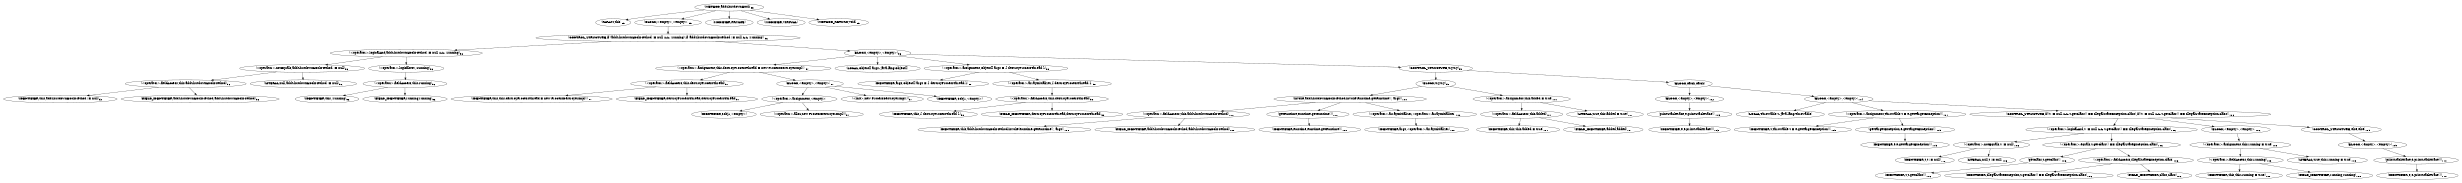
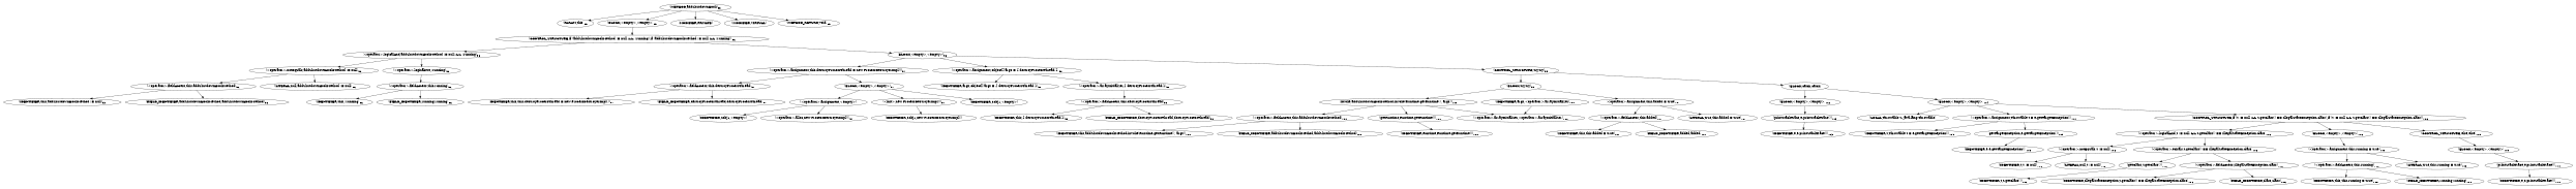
  digraph {
    n1 [label=<(METHOD,addShutdownHook)<SUB>95</SUB>>]
    n2 [label=<(PARAM,this)<SUB>95</SUB>>]
    n3 [label=<(BLOCK,&lt;empty&gt;,&lt;empty&gt;)<SUB>95</SUB>>]
    n4 [label=<(MODIFIER,PRIVATE)>]
    n5 [label=<(MODIFIER,VIRTUAL)>]
    n6 [label=<(METHOD_RETURN,void)<SUB>95</SUB>>]
    n7 [label=<(CONTROL_STRUCTURE,if (addShutdownHookMethod != null &amp;&amp; !running),if (addShutdownHookMethod != null &amp;&amp; !running))<SUB>96</SUB>>]
    n8 [label=<(&lt;operator&gt;.logicalAnd,addShutdownHookMethod != null &amp;&amp; !running)<SUB>96</SUB>>]
    n9 [label=<(BLOCK,&lt;empty&gt;,&lt;empty&gt;)<SUB>96</SUB>>]
    n10 [label=<(&lt;operator&gt;.notEquals,addShutdownHookMethod != null)<SUB>96</SUB>>]
    n11 [label=<(&lt;operator&gt;.logicalNot,!running)<SUB>96</SUB>>]
    n12 [label=<(&lt;operator&gt;.assignment,this.destroyProcessThread = new ProcessDestroyerImpl())<SUB>97</SUB>>]
-   n13 [label=<(LOCAL,Object[] args: java.lang.Object[])>]
    n14 [label=<(&lt;operator&gt;.assignment,Object[] args = { destroyProcessThread })<SUB>98</SUB>>]
    n15 [label=<(CONTROL_STRUCTURE,try,try)<SUB>99</SUB>>]
    n16 [label=<(&lt;operator&gt;.fieldAccess,this.addShutdownHookMethod)<SUB>96</SUB>>]
    n17 [label=<(LITERAL,null,addShutdownHookMethod != null)<SUB>96</SUB>>]
    n18 [label=<(&lt;operator&gt;.fieldAccess,this.running)<SUB>96</SUB>>]
    n19 [label=<(IDENTIFIER,this,addShutdownHookMethod != null)<SUB>93</SUB>>]
    n20 [label=<(FIELD_IDENTIFIER,addShutdownHookMethod,addShutdownHookMethod)<SUB>96</SUB>>]
    n21 [label=<(IDENTIFIER,this,!running)<SUB>96</SUB>>]
    n22 [label=<(FIELD_IDENTIFIER,running,running)<SUB>96</SUB>>]
    n23 [label=<(&lt;operator&gt;.fieldAccess,this.destroyProcessThread)<SUB>97</SUB>>]
    n24 [label=<(BLOCK,&lt;empty&gt;,&lt;empty&gt;)<SUB>97</SUB>>]
    n25 [label=<(IDENTIFIER,args,Object[] args = { destroyProcessThread })<SUB>98</SUB>>]
    n26 [label=<(&lt;operator&gt;.arrayInitializer,{ destroyProcessThread })<SUB>98</SUB>>]
    n27 [label=<(BLOCK,try,try)<SUB>99</SUB>>]
    n28 [label=<(BLOCK,catch,catch)>]
    n29 [label=<(IDENTIFIER,this,this.destroyProcessThread = new ProcessDestroyerImpl())<SUB>97</SUB>>]
    n30 [label=<(FIELD_IDENTIFIER,destroyProcessThread,destroyProcessThread)<SUB>97</SUB>>]
    n31 [label=<(&lt;operator&gt;.assignment,&lt;empty&gt;)>]
    n32 [label=<(&lt;init&gt;,new ProcessDestroyerImpl())<SUB>97</SUB>>]
    n33 [label=<(IDENTIFIER,$obj1,&lt;empty&gt;)>]
    n34 [label=<(IDENTIFIER,$obj1,&lt;empty&gt;)>]
    n35 [label=<(&lt;operator&gt;.alloc,new ProcessDestroyerImpl())<SUB>97</SUB>>]
+   n36 [label=<(IDENTIFIER,$obj1,new ProcessDestroyerImpl())>]
    n37 [label=<(&lt;operator&gt;.fieldAccess,this.destroyProcessThread)<SUB>98</SUB>>]
    n38 [label=<(IDENTIFIER,this,{ destroyProcessThread })<SUB>98</SUB>>]
    n39 [label=<(FIELD_IDENTIFIER,destroyProcessThread,destroyProcessThread)<SUB>98</SUB>>]
    n40 [label=<(invoke,addShutdownHookMethod.invoke(Runtime.getRuntime(), args))<SUB>100</SUB>>]
    n41 [label=<(&lt;operator&gt;.assignment,this.added = true)<SUB>101</SUB>>]
    n42 [label=<(BLOCK,&lt;empty&gt;,&lt;empty&gt;)<SUB>102</SUB>>]
    n43 [label=<(BLOCK,&lt;empty&gt;,&lt;empty&gt;)<SUB>104</SUB>>]
    n44 [label=<(&lt;operator&gt;.fieldAccess,this.addShutdownHookMethod)<SUB>100</SUB>>]
    n45 [label=<(getRuntime,Runtime.getRuntime())<SUB>100</SUB>>]
    n46 [label=<(&lt;operator&gt;.arrayInitializer,&lt;operator&gt;.arrayInitializer)<SUB>100</SUB>>]
    n47 [label=<(&lt;operator&gt;.fieldAccess,this.added)<SUB>101</SUB>>]
    n48 [label=<(LITERAL,true,this.added = true)<SUB>101</SUB>>]
    n49 [label=<(IDENTIFIER,this,addShutdownHookMethod.invoke(Runtime.getRuntime(), args))<SUB>100</SUB>>]
    n50 [label=<(FIELD_IDENTIFIER,addShutdownHookMethod,addShutdownHookMethod)<SUB>100</SUB>>]
    n51 [label=<(IDENTIFIER,Runtime,Runtime.getRuntime())<SUB>100</SUB>>]
    n52 [label=<(IDENTIFIER,args,&lt;operator&gt;.arrayInitializer)<SUB>100</SUB>>]
    n53 [label=<(IDENTIFIER,this,this.added = true)<SUB>101</SUB>>]
    n54 [label=<(FIELD_IDENTIFIER,added,added)<SUB>101</SUB>>]
    n55 [label=<(printStackTrace,e.printStackTrace())<SUB>103</SUB>>]
    n56 [label=<(LOCAL,Throwable t: java.lang.Throwable)>]
    n57 [label=<(&lt;operator&gt;.assignment,Throwable t = e.getTargetException())<SUB>101</SUB>>]
    n58 [label=<(CONTROL_STRUCTURE,if (t != null &amp;&amp; t.getClass() == IllegalStateException.class),if (t != null &amp;&amp; t.getClass() == IllegalStateException.class))<SUB>106</SUB>>]
    n59 [label=<(IDENTIFIER,e,e.printStackTrace())<SUB>103</SUB>>]
    n60 [label=<(IDENTIFIER,t,Throwable t = e.getTargetException())<SUB>105</SUB>>]
    n61 [label=<(getTargetException,e.getTargetException())<SUB>105</SUB>>]
    n62 [label=<(&lt;operator&gt;.logicalAnd,t != null &amp;&amp; t.getClass() == IllegalStateException.class)<SUB>106</SUB>>]
    n63 [label=<(BLOCK,&lt;empty&gt;,&lt;empty&gt;)<SUB>106</SUB>>]
    n64 [label=<(CONTROL_STRUCTURE,else,else)<SUB>109</SUB>>]
    n65 [label=<(IDENTIFIER,e,e.getTargetException())<SUB>105</SUB>>]
    n66 [label=<(&lt;operator&gt;.notEquals,t != null)<SUB>106</SUB>>]
    n67 [label=<(&lt;operator&gt;.equals,t.getClass() == IllegalStateException.class)<SUB>106</SUB>>]
    n68 [label=<(&lt;operator&gt;.assignment,this.running = true)<SUB>108</SUB>>]
    n69 [label=<(BLOCK,&lt;empty&gt;,&lt;empty&gt;)<SUB>109</SUB>>]
    n70 [label=<(IDENTIFIER,t,t != null)<SUB>106</SUB>>]
    n71 [label=<(LITERAL,null,t != null)<SUB>106</SUB>>]
    n72 [label=<(getClass,t.getClass())<SUB>106</SUB>>]
    n73 [label=<(&lt;operator&gt;.fieldAccess,IllegalStateException.class)<SUB>106</SUB>>]
    n74 [label=<(IDENTIFIER,t,t.getClass())<SUB>106</SUB>>]
    n75 [label=<(IDENTIFIER,IllegalStateException,t.getClass() == IllegalStateException.class)<SUB>106</SUB>>]
    n76 [label=<(FIELD_IDENTIFIER,class,class)<SUB>106</SUB>>]
    n77 [label=<(&lt;operator&gt;.fieldAccess,this.running)<SUB>108</SUB>>]
    n78 [label=<(LITERAL,true,this.running = true)<SUB>108</SUB>>]
    n79 [label=<(IDENTIFIER,this,this.running = true)<SUB>108</SUB>>]
    n80 [label=<(FIELD_IDENTIFIER,running,running)<SUB>108</SUB>>]
    n81 [label=<(printStackTrace,e.printStackTrace())<SUB>110</SUB>>]
    n82 [label=<(IDENTIFIER,e,e.printStackTrace())<SUB>110</SUB>>]
    n1 -> n2
    n1 -> n3
    n1 -> n4
    n1 -> n5
    n1 -> n6
    n3 -> n7
    n7 -> n8
    n7 -> n9
    n8 -> n10
    n8 -> n11
    n9 -> n12
-   n9 -> n13
    n9 -> n14
    n9 -> n15
    n10 -> n16
    n10 -> n17
    n11 -> n18
    n12 -> n23
    n12 -> n24
    n14 -> n25
    n14 -> n26
    n15 -> n27
    n15 -> n28
    n16 -> n19
    n16 -> n20
    n18 -> n21
    n18 -> n22
    n23 -> n29
    n23 -> n30
    n24 -> n31
    n24 -> n32
    n24 -> n33
    n26 -> n37
    n27 -> n40
    n27 -> n41
    n28 -> n42
    n28 -> n43
    n31 -> n34
    n31 -> n35
+   n32 -> n36
    n37 -> n38
    n37 -> n39
    n40 -> n44
    n40 -> n45
    n40 -> n46
    n41 -> n47
    n41 -> n48
    n42 -> n55
    n43 -> n56
    n43 -> n57
    n43 -> n58
    n44 -> n49
    n44 -> n50
    n45 -> n51
-   n46 -> n52
+   n52 -> n46
    n47 -> n53
    n47 -> n54
    n55 -> n59
    n57 -> n60
    n57 -> n61
    n58 -> n62
    n58 -> n63
    n58 -> n64
    n61 -> n65
    n62 -> n66
    n62 -> n67
    n63 -> n68
    n64 -> n69
    n66 -> n70
    n66 -> n71
    n67 -> n72
    n67 -> n73
    n68 -> n77
    n68 -> n78
    n69 -> n81
    n72 -> n74
    n73 -> n75
    n73 -> n76
    n77 -> n79
    n77 -> n80
    n81 -> n82
  }
